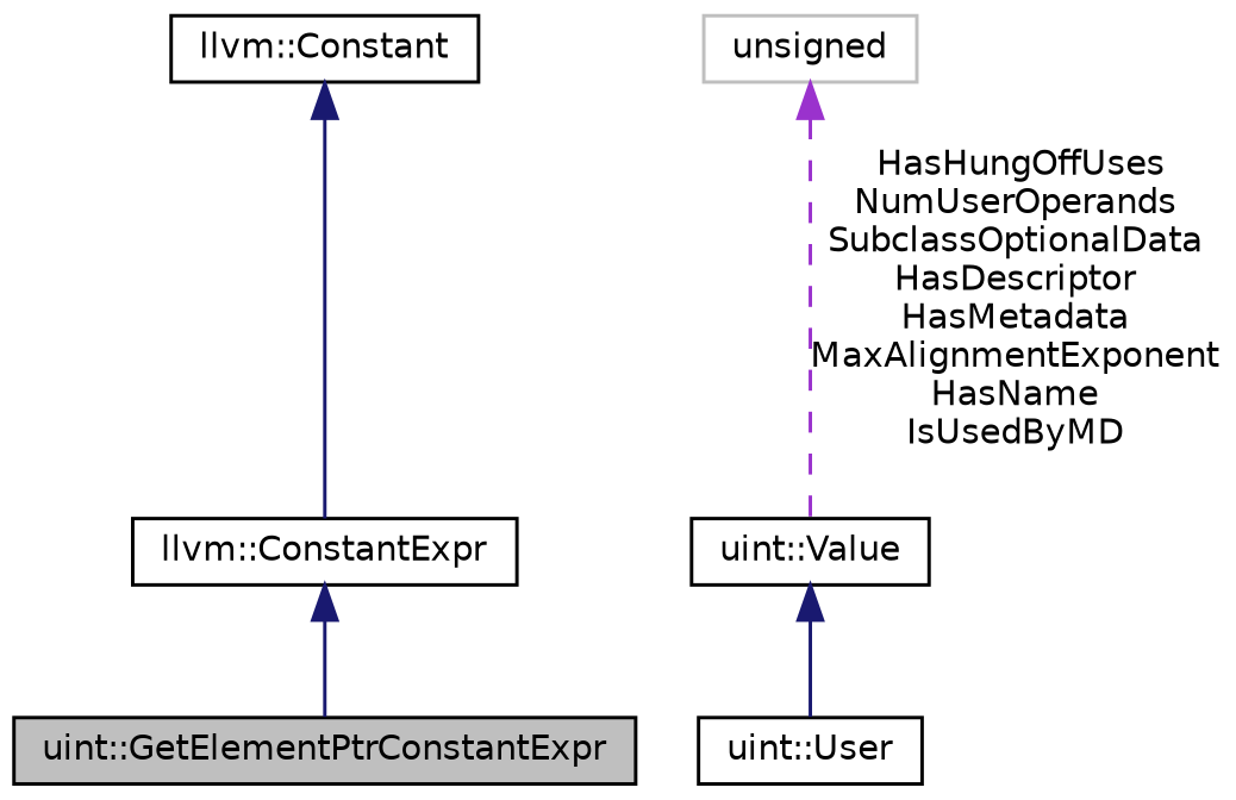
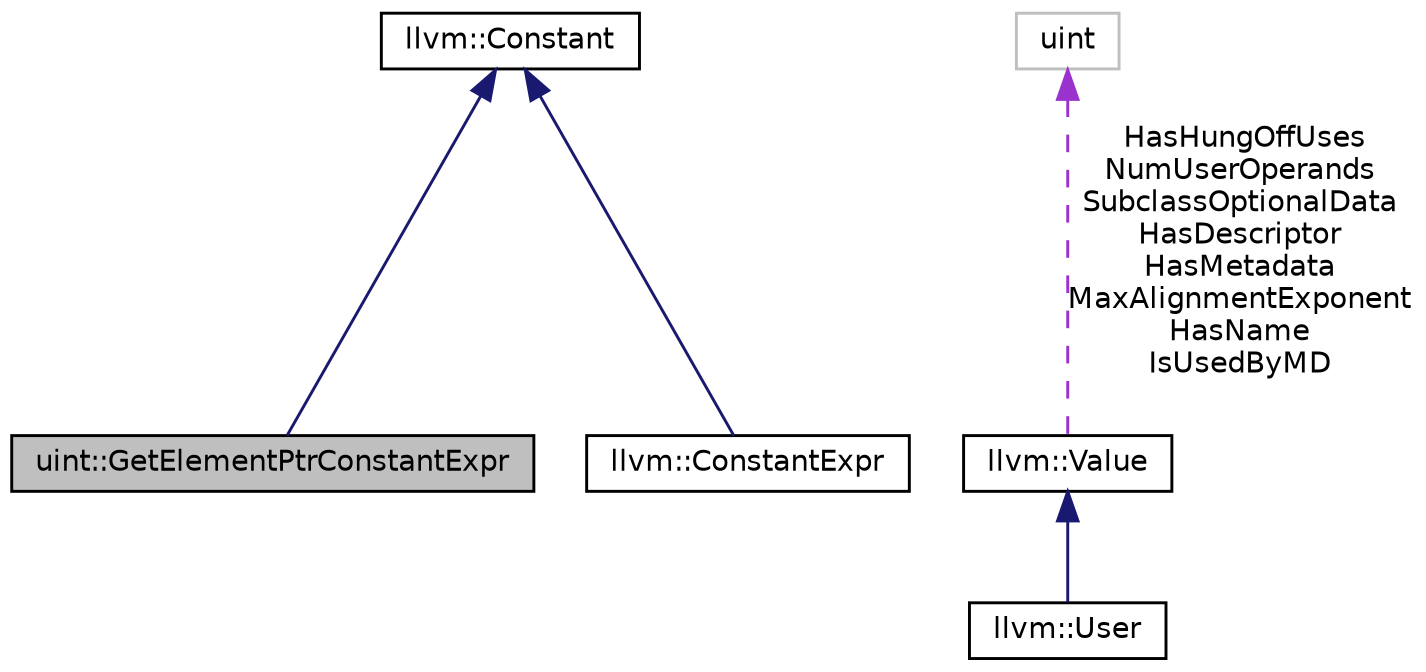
  digraph {
    node [color=black fontname=Helvetica fontsize=10 shape=record]
    edge [color=midnightblue dir=back fontname=Helvetica fontsize=10 labelfontname=Helvetica labelfontsize=10 style=solid]
    n1 [fillcolor=grey75 fontcolor=black height=0.2 label="uint::GetElementPtrConstantExpr" style=filled width=0.4]
    n2 [height=0.2 label="llvm::ConstantExpr" width=0.4]
    n3 [height=0.2 label="llvm::Constant" width=0.4]
-   n4 [height=0.2 label="uint::User" width=0.4]
-   n5 [height=0.2 label="uint::Value" width=0.4]
-   n6 [color=grey75 height=0.2 label=unsigned width=0.4]
-   n2 -> n1
+   n4 [height=0.2 label="llvm::User" width=0.4]
+   n5 [height=0.2 label="llvm::Value" width=0.4]
+   n6 [color=grey75 height=0.2 label=uint width=0.4]
+   n3 -> n1
    n3 -> n2
    n5 -> n4
    n6 -> n5 [color=darkorchid3 label=" HasHungOffUses\nNumUserOperands\nSubclassOptionalData\nHasDescriptor\nHasMetadata\nMaxAlignmentExponent\nHasName\nIsUsedByMD" style=dashed]
  }
